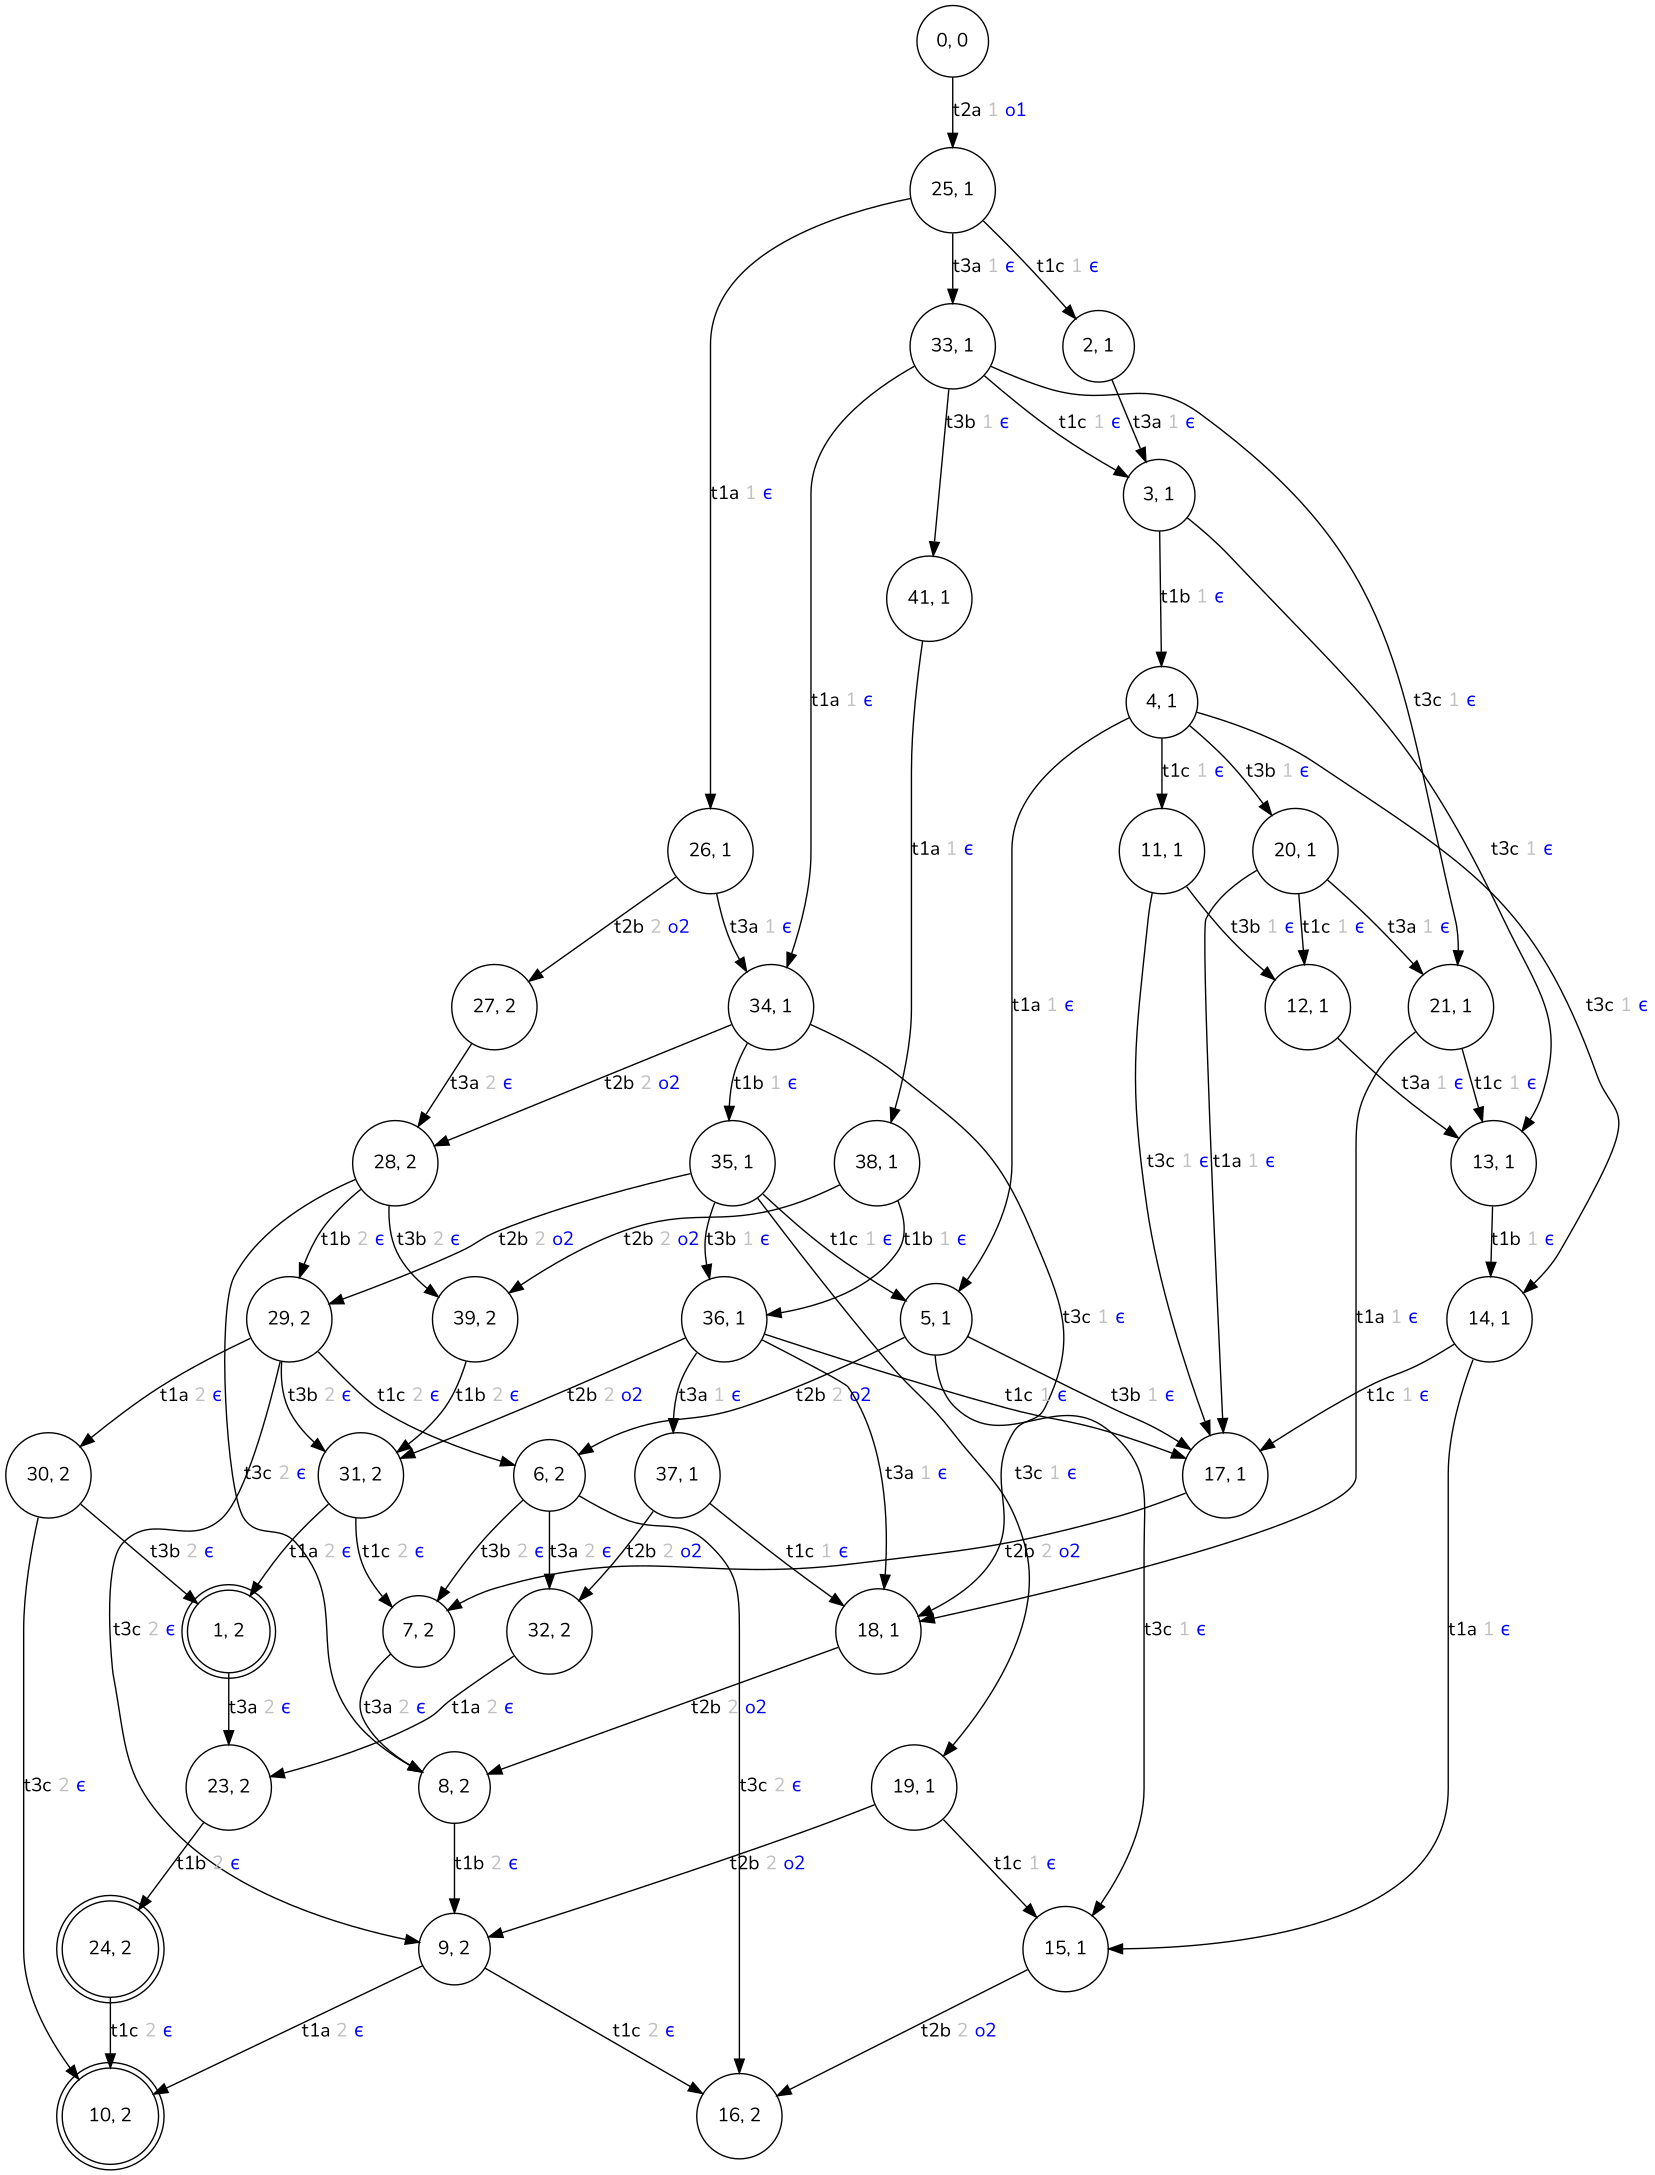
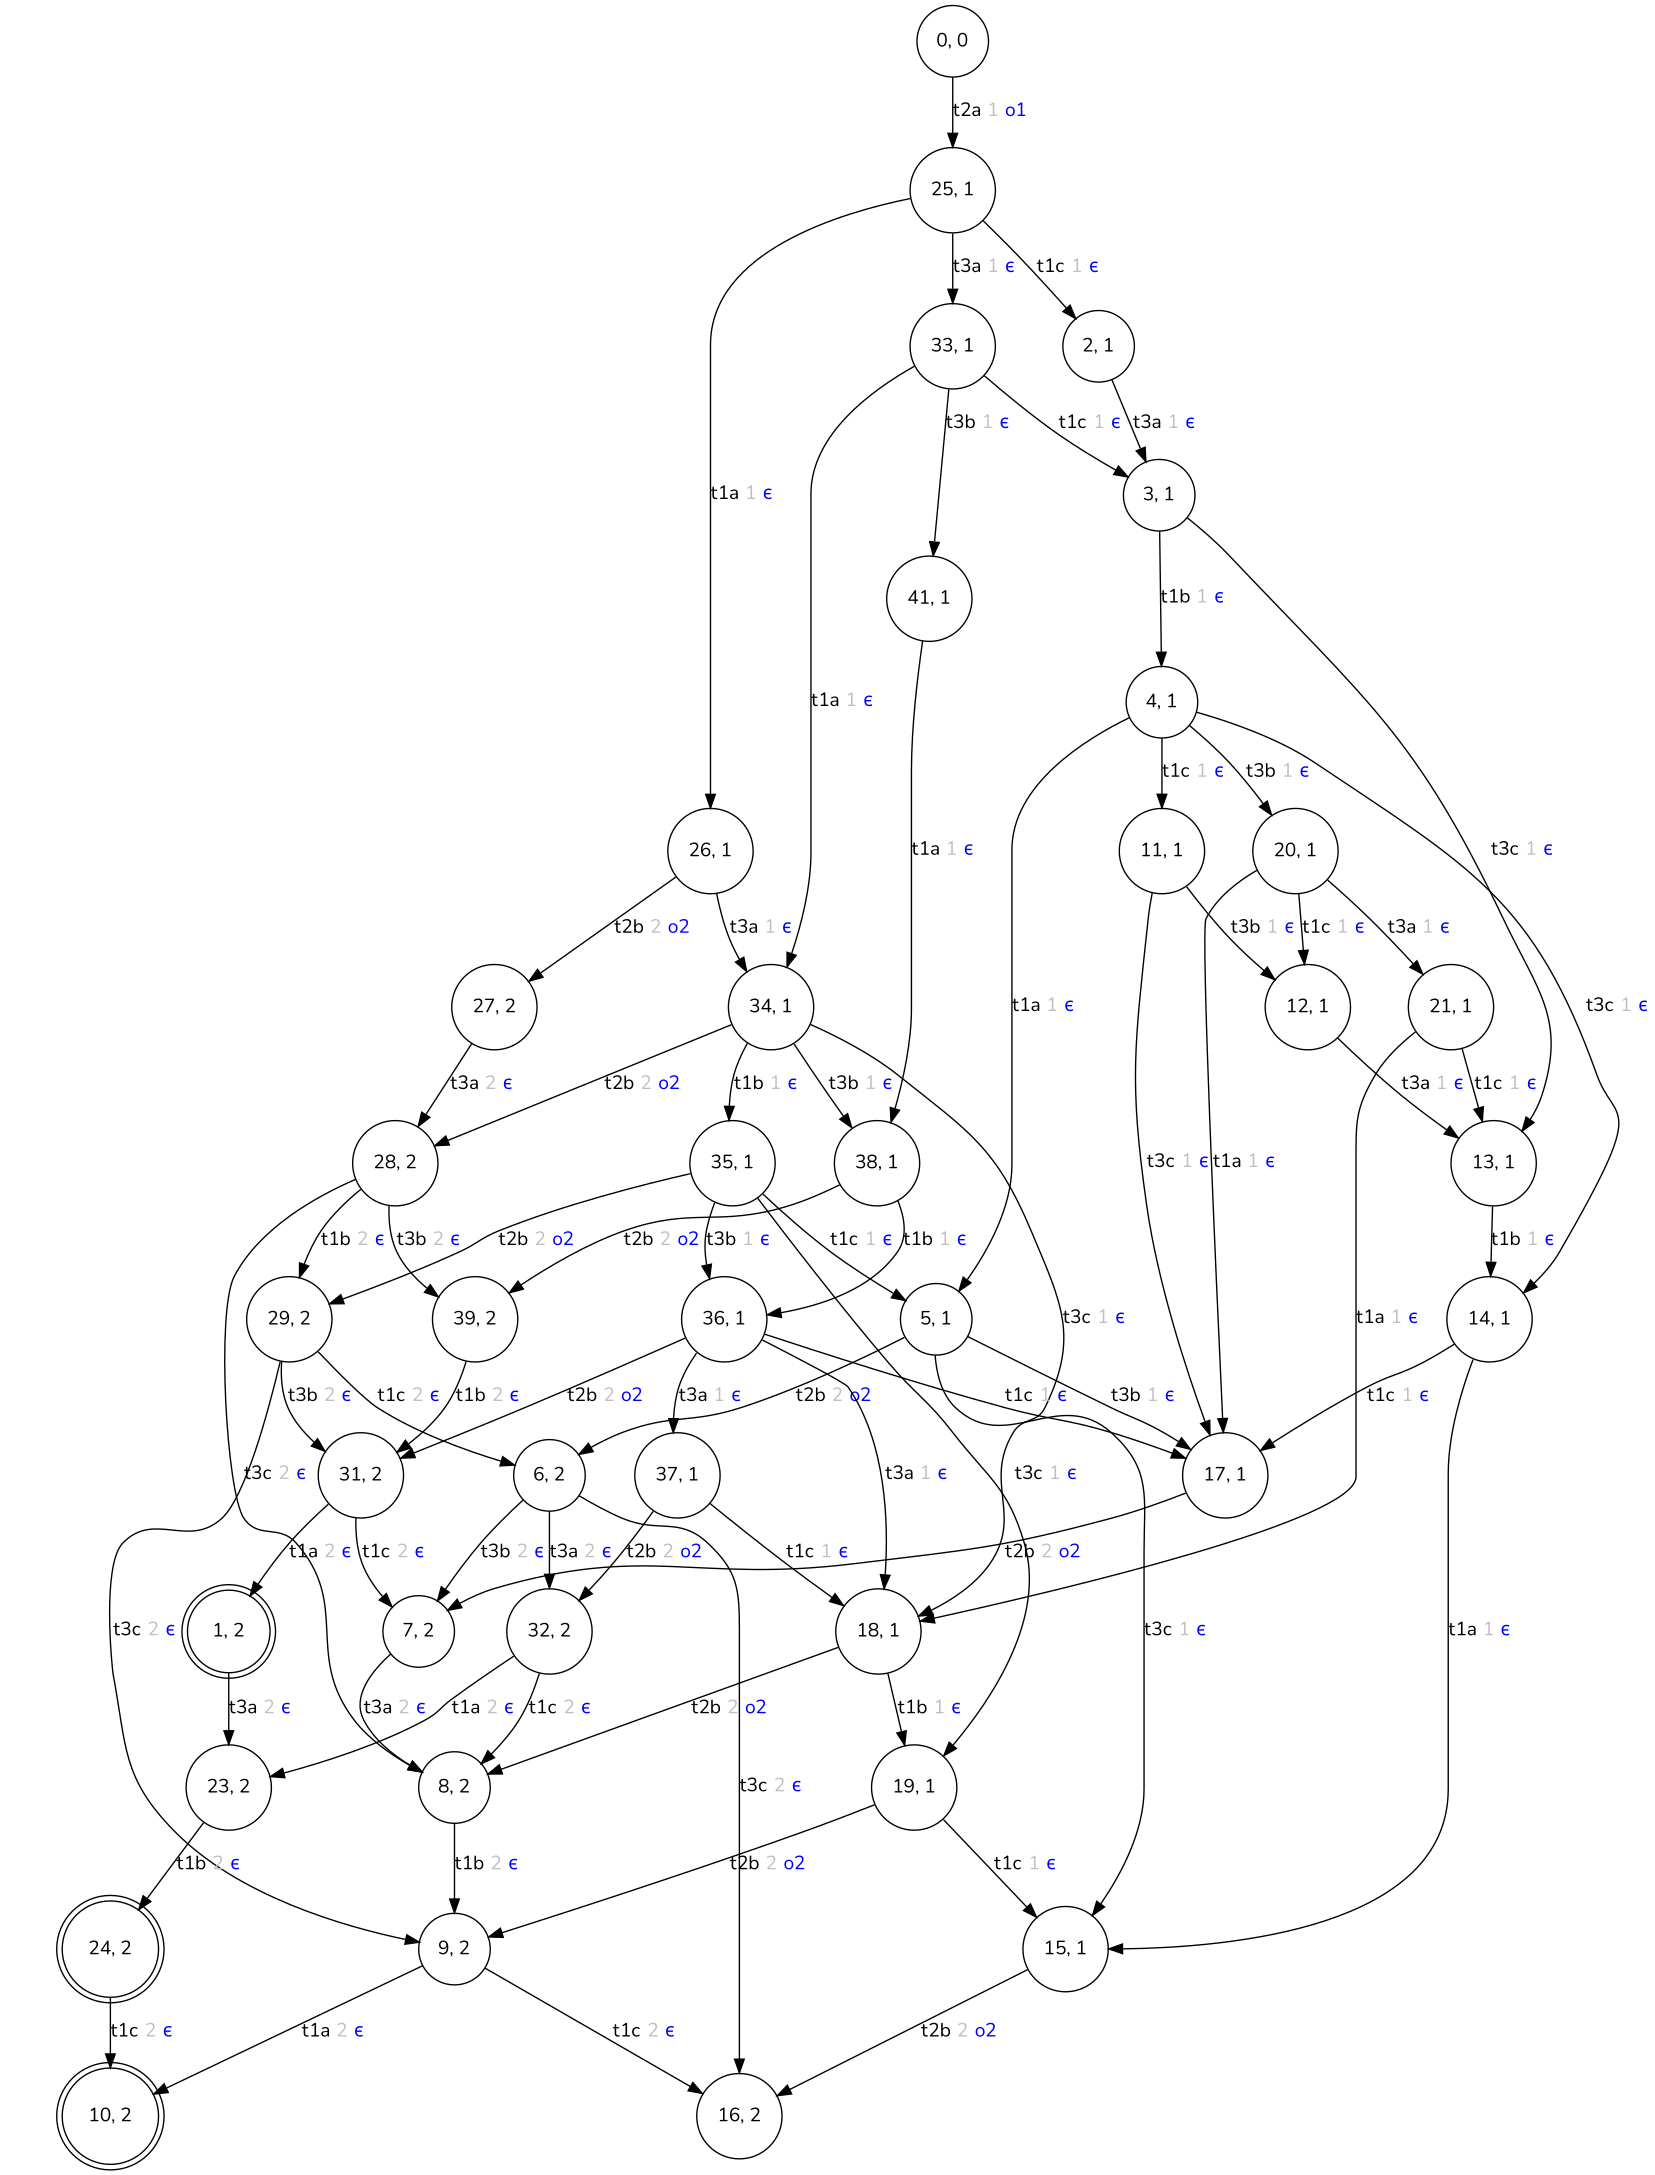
  digraph {
    fontname=Nunito
    node [fontname=Nunito shape=circle]
    edge [fontname=Nunito]
    "0, 0"
    "25, 1"
    "26, 1"
    "2, 1"
    "33, 1"
    "27, 2"
    "34, 1"
    "3, 1"
    "21, 1"
    "41, 1"
    "28, 2"
    "35, 1"
    "18, 1"
    "38, 1"
    "29, 2"
    "8, 2"
    "39, 2"
-   "30, 2"
    "6, 2"
    "9, 2"
    "31, 2"
    "1, 2" [shape=doublecircle]
    "10, 2" [shape=doublecircle]
    "7, 2"
    "16, 2"
    "32, 2"
    "23, 2"
    "24, 2" [shape=doublecircle]
    "5, 1"
    "19, 1"
    "36, 1"
    "17, 1"
    "15, 1"
    "37, 1"
    "4, 1"
    "13, 1"
    "11, 1"
    "14, 1"
    "20, 1"
    "12, 1"
    "0, 0" -> "25, 1" [label=<t2a <FONT COLOR="grey">1</FONT> <FONT COLOR="blue">o1</FONT>>]
    "25, 1" -> "26, 1" [label=<t1a <FONT COLOR="grey">1</FONT> <FONT COLOR="blue">ϵ</FONT>>]
    "25, 1" -> "2, 1" [label=<t1c <FONT COLOR="grey">1</FONT> <FONT COLOR="blue">ϵ</FONT>>]
    "25, 1" -> "33, 1" [label=<t3a <FONT COLOR="grey">1</FONT> <FONT COLOR="blue">ϵ</FONT>>]
    "26, 1" -> "27, 2" [label=<t2b <FONT COLOR="grey">2</FONT> <FONT COLOR="blue">o2</FONT>>]
    "26, 1" -> "34, 1" [label=<t3a <FONT COLOR="grey">1</FONT> <FONT COLOR="blue">ϵ</FONT>>]
    "2, 1" -> "3, 1" [label=<t3a <FONT COLOR="grey">1</FONT> <FONT COLOR="blue">ϵ</FONT>>]
    "33, 1" -> "34, 1" [label=<t1a <FONT COLOR="grey">1</FONT> <FONT COLOR="blue">ϵ</FONT>>]
    "33, 1" -> "3, 1" [label=<t1c <FONT COLOR="grey">1</FONT> <FONT COLOR="blue">ϵ</FONT>>]
-   "33, 1" -> "21, 1" [label=<t3c <FONT COLOR="grey">1</FONT> <FONT COLOR="blue">ϵ</FONT>>]
    "33, 1" -> "41, 1" [label=<t3b <FONT COLOR="grey">1</FONT> <FONT COLOR="blue">ϵ</FONT>>]
    "27, 2" -> "28, 2" [label=<t3a <FONT COLOR="grey">2</FONT> <FONT COLOR="blue">ϵ</FONT>>]
    "34, 1" -> "28, 2" [label=<t2b <FONT COLOR="grey">2</FONT> <FONT COLOR="blue">o2</FONT>>]
    "34, 1" -> "35, 1" [label=<t1b <FONT COLOR="grey">1</FONT> <FONT COLOR="blue">ϵ</FONT>>]
    "34, 1" -> "18, 1" [label=<t3c <FONT COLOR="grey">1</FONT> <FONT COLOR="blue">ϵ</FONT>>]
+   "34, 1" -> "38, 1" [label=<t3b <FONT COLOR="grey">1</FONT> <FONT COLOR="blue">ϵ</FONT>>]
    "3, 1" -> "4, 1" [label=<t1b <FONT COLOR="grey">1</FONT> <FONT COLOR="blue">ϵ</FONT>>]
    "3, 1" -> "13, 1" [label=<t3c <FONT COLOR="grey">1</FONT> <FONT COLOR="blue">ϵ</FONT>>]
    "21, 1" -> "18, 1" [label=<t1a <FONT COLOR="grey">1</FONT> <FONT COLOR="blue">ϵ</FONT>>]
    "21, 1" -> "13, 1" [label=<t1c <FONT COLOR="grey">1</FONT> <FONT COLOR="blue">ϵ</FONT>>]
    "41, 1" -> "38, 1" [label=<t1a <FONT COLOR="grey">1</FONT> <FONT COLOR="blue">ϵ</FONT>>]
    "28, 2" -> "29, 2" [label=<t1b <FONT COLOR="grey">2</FONT> <FONT COLOR="blue">ϵ</FONT>>]
    "28, 2" -> "8, 2" [label=<t3c <FONT COLOR="grey">2</FONT> <FONT COLOR="blue">ϵ</FONT>>]
    "28, 2" -> "39, 2" [label=<t3b <FONT COLOR="grey">2</FONT> <FONT COLOR="blue">ϵ</FONT>>]
    "35, 1" -> "29, 2" [label=<t2b <FONT COLOR="grey">2</FONT> <FONT COLOR="blue">o2</FONT>>]
    "35, 1" -> "5, 1" [label=<t1c <FONT COLOR="grey">1</FONT> <FONT COLOR="blue">ϵ</FONT>>]
    "35, 1" -> "19, 1" [label=<t3c <FONT COLOR="grey">1</FONT> <FONT COLOR="blue">ϵ</FONT>>]
    "35, 1" -> "36, 1" [label=<t3b <FONT COLOR="grey">1</FONT> <FONT COLOR="blue">ϵ</FONT>>]
    "18, 1" -> "8, 2" [label=<t2b <FONT COLOR="grey">2</FONT> <FONT COLOR="blue">o2</FONT>>]
+   "18, 1" -> "19, 1" [label=<t1b <FONT COLOR="grey">1</FONT> <FONT COLOR="blue">ϵ</FONT>>]
    "38, 1" -> "39, 2" [label=<t2b <FONT COLOR="grey">2</FONT> <FONT COLOR="blue">o2</FONT>>]
    "38, 1" -> "36, 1" [label=<t1b <FONT COLOR="grey">1</FONT> <FONT COLOR="blue">ϵ</FONT>>]
-   "29, 2" -> "30, 2" [label=<t1a <FONT COLOR="grey">2</FONT> <FONT COLOR="blue">ϵ</FONT>>]
    "29, 2" -> "6, 2" [label=<t1c <FONT COLOR="grey">2</FONT> <FONT COLOR="blue">ϵ</FONT>>]
    "29, 2" -> "9, 2" [label=<t3c <FONT COLOR="grey">2</FONT> <FONT COLOR="blue">ϵ</FONT>>]
    "29, 2" -> "31, 2" [label=<t3b <FONT COLOR="grey">2</FONT> <FONT COLOR="blue">ϵ</FONT>>]
    "8, 2" -> "9, 2" [label=<t1b <FONT COLOR="grey">2</FONT> <FONT COLOR="blue">ϵ</FONT>>]
    "39, 2" -> "31, 2" [label=<t1b <FONT COLOR="grey">2</FONT> <FONT COLOR="blue">ϵ</FONT>>]
-   "30, 2" -> "1, 2" [label=<t3b <FONT COLOR="grey">2</FONT> <FONT COLOR="blue">ϵ</FONT>>]
-   "30, 2" -> "10, 2" [label=<t3c <FONT COLOR="grey">2</FONT> <FONT COLOR="blue">ϵ</FONT>>]
    "6, 2" -> "7, 2" [label=<t3b <FONT COLOR="grey">2</FONT> <FONT COLOR="blue">ϵ</FONT>>]
    "6, 2" -> "16, 2" [label=<t3c <FONT COLOR="grey">2</FONT> <FONT COLOR="blue">ϵ</FONT>>]
    "6, 2" -> "32, 2" [label=<t3a <FONT COLOR="grey">2</FONT> <FONT COLOR="blue">ϵ</FONT>>]
    "9, 2" -> "10, 2" [label=<t1a <FONT COLOR="grey">2</FONT> <FONT COLOR="blue">ϵ</FONT>>]
    "9, 2" -> "16, 2" [label=<t1c <FONT COLOR="grey">2</FONT> <FONT COLOR="blue">ϵ</FONT>>]
    "31, 2" -> "1, 2" [label=<t1a <FONT COLOR="grey">2</FONT> <FONT COLOR="blue">ϵ</FONT>>]
    "31, 2" -> "7, 2" [label=<t1c <FONT COLOR="grey">2</FONT> <FONT COLOR="blue">ϵ</FONT>>]
    "1, 2" -> "23, 2" [label=<t3a <FONT COLOR="grey">2</FONT> <FONT COLOR="blue">ϵ</FONT>>]
    "7, 2" -> "8, 2" [label=<t3a <FONT COLOR="grey">2</FONT> <FONT COLOR="blue">ϵ</FONT>>]
+   "32, 2" -> "8, 2" [label=<t1c <FONT COLOR="grey">2</FONT> <FONT COLOR="blue">ϵ</FONT>>]
    "32, 2" -> "23, 2" [label=<t1a <FONT COLOR="grey">2</FONT> <FONT COLOR="blue">ϵ</FONT>>]
    "23, 2" -> "24, 2" [label=<t1b <FONT COLOR="grey">2</FONT> <FONT COLOR="blue">ϵ</FONT>>]
    "24, 2" -> "10, 2" [label=<t1c <FONT COLOR="grey">2</FONT> <FONT COLOR="blue">ϵ</FONT>>]
    "5, 1" -> "6, 2" [label=<t2b <FONT COLOR="grey">2</FONT> <FONT COLOR="blue">o2</FONT>>]
    "5, 1" -> "17, 1" [label=<t3b <FONT COLOR="grey">1</FONT> <FONT COLOR="blue">ϵ</FONT>>]
    "5, 1" -> "15, 1" [label=<t3c <FONT COLOR="grey">1</FONT> <FONT COLOR="blue">ϵ</FONT>>]
    "19, 1" -> "9, 2" [label=<t2b <FONT COLOR="grey">2</FONT> <FONT COLOR="blue">o2</FONT>>]
    "19, 1" -> "15, 1" [label=<t1c <FONT COLOR="grey">1</FONT> <FONT COLOR="blue">ϵ</FONT>>]
    "36, 1" -> "18, 1" [label=<t3a <FONT COLOR="grey">1</FONT> <FONT COLOR="blue">ϵ</FONT>>]
    "36, 1" -> "31, 2" [label=<t2b <FONT COLOR="grey">2</FONT> <FONT COLOR="blue">o2</FONT>>]
    "36, 1" -> "17, 1" [label=<t1c <FONT COLOR="grey">1</FONT> <FONT COLOR="blue">ϵ</FONT>>]
    "36, 1" -> "37, 1" [label=<t3a <FONT COLOR="grey">1</FONT> <FONT COLOR="blue">ϵ</FONT>>]
    "17, 1" -> "7, 2" [label=<t2b <FONT COLOR="grey">2</FONT> <FONT COLOR="blue">o2</FONT>>]
    "15, 1" -> "16, 2" [label=<t2b <FONT COLOR="grey">2</FONT> <FONT COLOR="blue">o2</FONT>>]
    "37, 1" -> "18, 1" [label=<t1c <FONT COLOR="grey">1</FONT> <FONT COLOR="blue">ϵ</FONT>>]
    "37, 1" -> "32, 2" [label=<t2b <FONT COLOR="grey">2</FONT> <FONT COLOR="blue">o2</FONT>>]
    "4, 1" -> "5, 1" [label=<t1a <FONT COLOR="grey">1</FONT> <FONT COLOR="blue">ϵ</FONT>>]
    "4, 1" -> "11, 1" [label=<t1c <FONT COLOR="grey">1</FONT> <FONT COLOR="blue">ϵ</FONT>>]
    "4, 1" -> "14, 1" [label=<t3c <FONT COLOR="grey">1</FONT> <FONT COLOR="blue">ϵ</FONT>>]
    "4, 1" -> "20, 1" [label=<t3b <FONT COLOR="grey">1</FONT> <FONT COLOR="blue">ϵ</FONT>>]
    "13, 1" -> "14, 1" [label=<t1b <FONT COLOR="grey">1</FONT> <FONT COLOR="blue">ϵ</FONT>>]
    "11, 1" -> "17, 1" [label=<t3c <FONT COLOR="grey">1</FONT> <FONT COLOR="blue">ϵ</FONT>>]
    "11, 1" -> "12, 1" [label=<t3b <FONT COLOR="grey">1</FONT> <FONT COLOR="blue">ϵ</FONT>>]
    "14, 1" -> "17, 1" [label=<t1c <FONT COLOR="grey">1</FONT> <FONT COLOR="blue">ϵ</FONT>>]
    "14, 1" -> "15, 1" [label=<t1a <FONT COLOR="grey">1</FONT> <FONT COLOR="blue">ϵ</FONT>>]
    "20, 1" -> "21, 1" [label=<t3a <FONT COLOR="grey">1</FONT> <FONT COLOR="blue">ϵ</FONT>>]
    "20, 1" -> "17, 1" [label=<t1a <FONT COLOR="grey">1</FONT> <FONT COLOR="blue">ϵ</FONT>>]
    "20, 1" -> "12, 1" [label=<t1c <FONT COLOR="grey">1</FONT> <FONT COLOR="blue">ϵ</FONT>>]
    "12, 1" -> "13, 1" [label=<t3a <FONT COLOR="grey">1</FONT> <FONT COLOR="blue">ϵ</FONT>>]
  }
